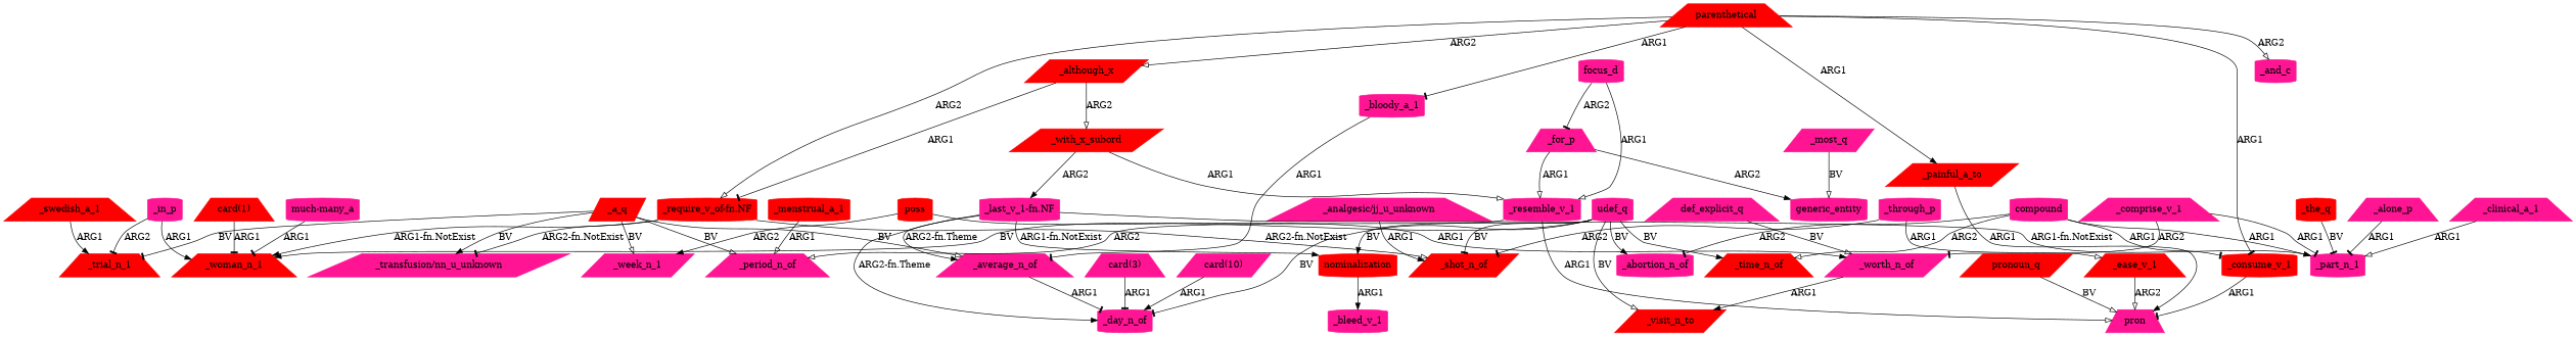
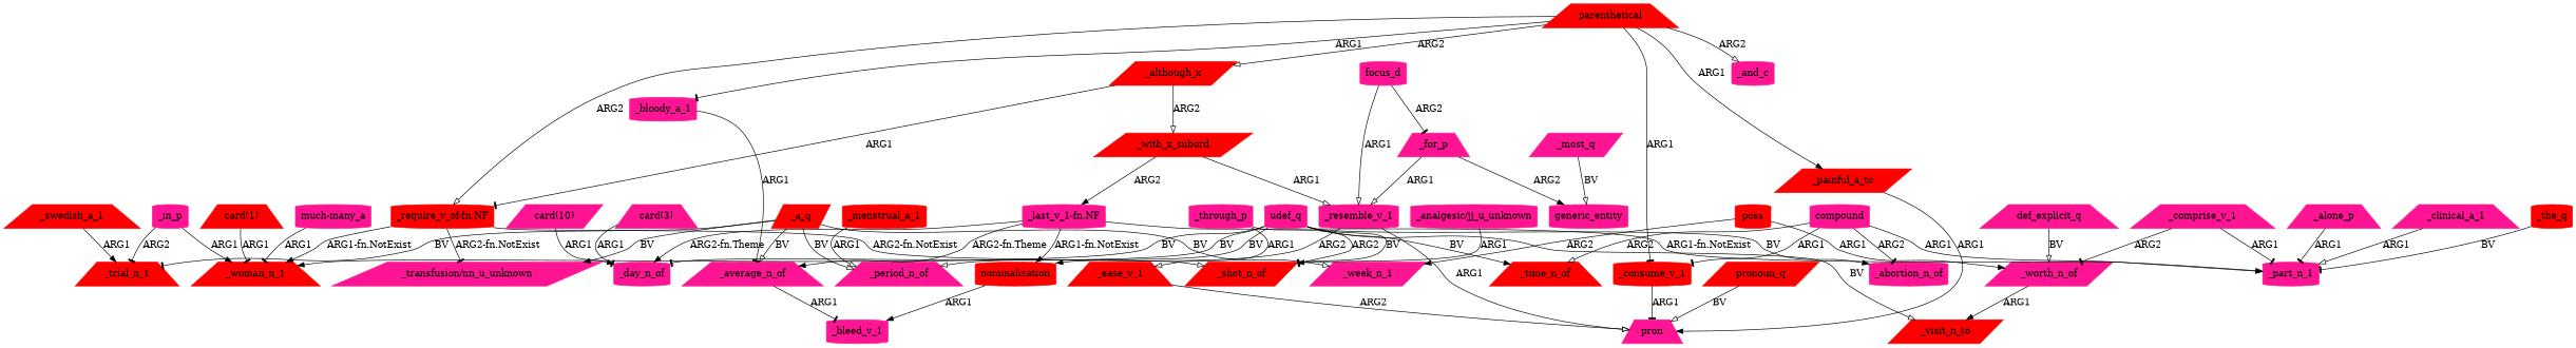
  digraph {
    fontname="DejaVu Serif"
    node [color=deeppink fontname="DejaVu Serif" shape=cylinder style=filled]
    edge [arrowhead=onormal fontname="DejaVu Serif"]
    _a_q [color=red shape=parallelogram]
    _trial_n_1 [color=red shape=trapezium]
    _period_n_of [shape=trapezium]
    _average_n_of [shape=trapezium]
    "_transfusion/nn_u_unknown" [shape=parallelogram]
    _week_n_1 [shape=parallelogram]
    _day_n_of
    _shot_n_of [color=red shape=parallelogram]
    _through_p
    _ease_v_1 [color=red shape=trapezium]
    pron [shape=trapezium]
    _resemble_v_1
    poss [color=red]
    _worth_n_of [shape=parallelogram]
    _visit_n_to [color=red shape=parallelogram]
    udef_q
    _woman_n_1 [color=red shape=trapezium]
    nominalization [color=red]
    _time_n_of [color=red shape=trapezium]
    _abortion_n_of
    _bleed_v_1
    _swedish_a_1 [color=red shape=trapezium]
    def_explicit_q [shape=trapezium]
    focus_d
    _for_p [shape=trapezium]
    generic_entity
    parenthetical [color=red shape=trapezium]
    _painful_a_to [color=red shape=parallelogram]
    _bloody_a_1
    _consume_v_1 [color=red]
    "_require_v_of-fn.NF" [color=red]
    _and_c
    _although_x [color=red shape=parallelogram]
    _with_x_subord [color=red shape=parallelogram]
    compound
    _part_n_1
    _the_q [color=red]
    _menstrual_a_1 [color=red]
    _comprise_v_1 [shape=trapezium]
-   "_analgesic/jj_u_unknown" [shape=trapezium]
+   "_analgesic/jj_u_unknown"
    "_last_v_1-fn.NF"
    pronoun_q [color=red shape=parallelogram]
    _in_p
    "card(1)" [color=red shape=trapezium]
    "card(3)" [shape=trapezium]
    _alone_p [shape=trapezium]
    _clinical_a_1 [shape=trapezium]
    "card(10)" [shape=parallelogram]
    "much-many_a"
    _most_q [shape=parallelogram]
    _a_q -> _trial_n_1 [arrowhead=tee label=BV]
    _a_q -> _period_n_of [label=BV]
    _a_q -> _average_n_of [label=BV]
    _a_q -> "_transfusion/nn_u_unknown" [arrowhead=normal label=BV]
    _a_q -> _week_n_1 [label=BV]
-   _average_n_of -> _day_n_of [arrowhead=tee label=ARG1]
+   _average_n_of -> _bleed_v_1 [arrowhead=tee label=ARG1]
    _through_p -> _shot_n_of [arrowhead=tee label=ARG2]
    _through_p -> _ease_v_1 [label=ARG1]
    _ease_v_1 -> pron [label=ARG2]
    _resemble_v_1 -> _period_n_of [label=ARG2]
    _resemble_v_1 -> pron [label=ARG1]
    poss -> _week_n_1 [arrowhead=normal label=ARG2]
    poss -> _worth_n_of [arrowhead=normal label=ARG1]
    _worth_n_of -> _visit_n_to [arrowhead=normal label=ARG1]
    udef_q -> _day_n_of [arrowhead=tee label=BV]
    udef_q -> _shot_n_of [arrowhead=tee label=BV]
    udef_q -> _visit_n_to [label=BV]
    udef_q -> _woman_n_1 [arrowhead=normal label=BV]
    udef_q -> nominalization [arrowhead=normal label=BV]
    udef_q -> _time_n_of [arrowhead=normal label=BV]
    udef_q -> _abortion_n_of [arrowhead=normal label=BV]
    nominalization -> _bleed_v_1 [arrowhead=normal label=ARG1]
    _swedish_a_1 -> _trial_n_1 [arrowhead=normal label=ARG1]
    def_explicit_q -> _worth_n_of [label=BV]
    focus_d -> _resemble_v_1 [label=ARG1]
    focus_d -> _for_p [arrowhead=tee label=ARG2]
    _for_p -> _resemble_v_1 [label=ARG1]
    _for_p -> generic_entity [arrowhead=normal label=ARG2]
    parenthetical -> _painful_a_to [arrowhead=normal label=ARG1]
    parenthetical -> _bloody_a_1 [arrowhead=tee label=ARG1]
    parenthetical -> _consume_v_1 [arrowhead=tee label=ARG1]
    parenthetical -> "_require_v_of-fn.NF" [label=ARG2]
    parenthetical -> _and_c [label=ARG2]
    parenthetical -> _although_x [label=ARG2]
    _painful_a_to -> pron [arrowhead=normal label=ARG1]
    _bloody_a_1 -> _average_n_of [arrowhead=tee label=ARG1]
    _consume_v_1 -> pron [arrowhead=tee label=ARG1]
    "_require_v_of-fn.NF" -> "_transfusion/nn_u_unknown" [arrowhead=tee label="ARG2-fn.NotExist"]
    "_require_v_of-fn.NF" -> _shot_n_of [label="ARG2-fn.NotExist"]
    "_require_v_of-fn.NF" -> _woman_n_1 [arrowhead=normal label="ARG1-fn.NotExist"]
    _although_x -> "_require_v_of-fn.NF" [arrowhead=tee label=ARG1]
    _although_x -> _with_x_subord [label=ARG2]
    _with_x_subord -> _resemble_v_1 [label=ARG1]
    _with_x_subord -> "_last_v_1-fn.NF" [arrowhead=normal label=ARG2]
    compound -> _time_n_of [label=ARG2]
    compound -> _abortion_n_of [arrowhead=tee label=ARG2]
    compound -> _consume_v_1 [arrowhead=tee label=ARG1]
    compound -> _part_n_1 [arrowhead=normal label=ARG1]
    _the_q -> _part_n_1 [arrowhead=tee label=BV]
    _menstrual_a_1 -> _period_n_of [label=ARG1]
    _comprise_v_1 -> _worth_n_of [arrowhead=tee label=ARG2]
    _comprise_v_1 -> _part_n_1 [arrowhead=tee label=ARG1]
    "_analgesic/jj_u_unknown" -> _shot_n_of [arrowhead=normal label=ARG1]
    "_last_v_1-fn.NF" -> _average_n_of [arrowhead=normal label="ARG2-fn.Theme"]
    "_last_v_1-fn.NF" -> _day_n_of [arrowhead=normal label="ARG2-fn.Theme"]
    "_last_v_1-fn.NF" -> nominalization [arrowhead=normal label="ARG1-fn.NotExist"]
    "_last_v_1-fn.NF" -> _part_n_1 [label="ARG1-fn.NotExist"]
    pronoun_q -> pron [label=BV]
    _in_p -> _trial_n_1 [arrowhead=tee label=ARG2]
    _in_p -> _woman_n_1 [arrowhead=normal label=ARG1]
    "card(1)" -> _woman_n_1 [arrowhead=tee label=ARG1]
    "card(3)" -> _day_n_of [arrowhead=tee label=ARG1]
    _alone_p -> _part_n_1 [arrowhead=tee label=ARG1]
    _clinical_a_1 -> _part_n_1 [label=ARG1]
    "card(10)" -> _day_n_of [arrowhead=normal label=ARG1]
    "much-many_a" -> _woman_n_1 [arrowhead=tee label=ARG1]
    _most_q -> generic_entity [label=BV]
  }
